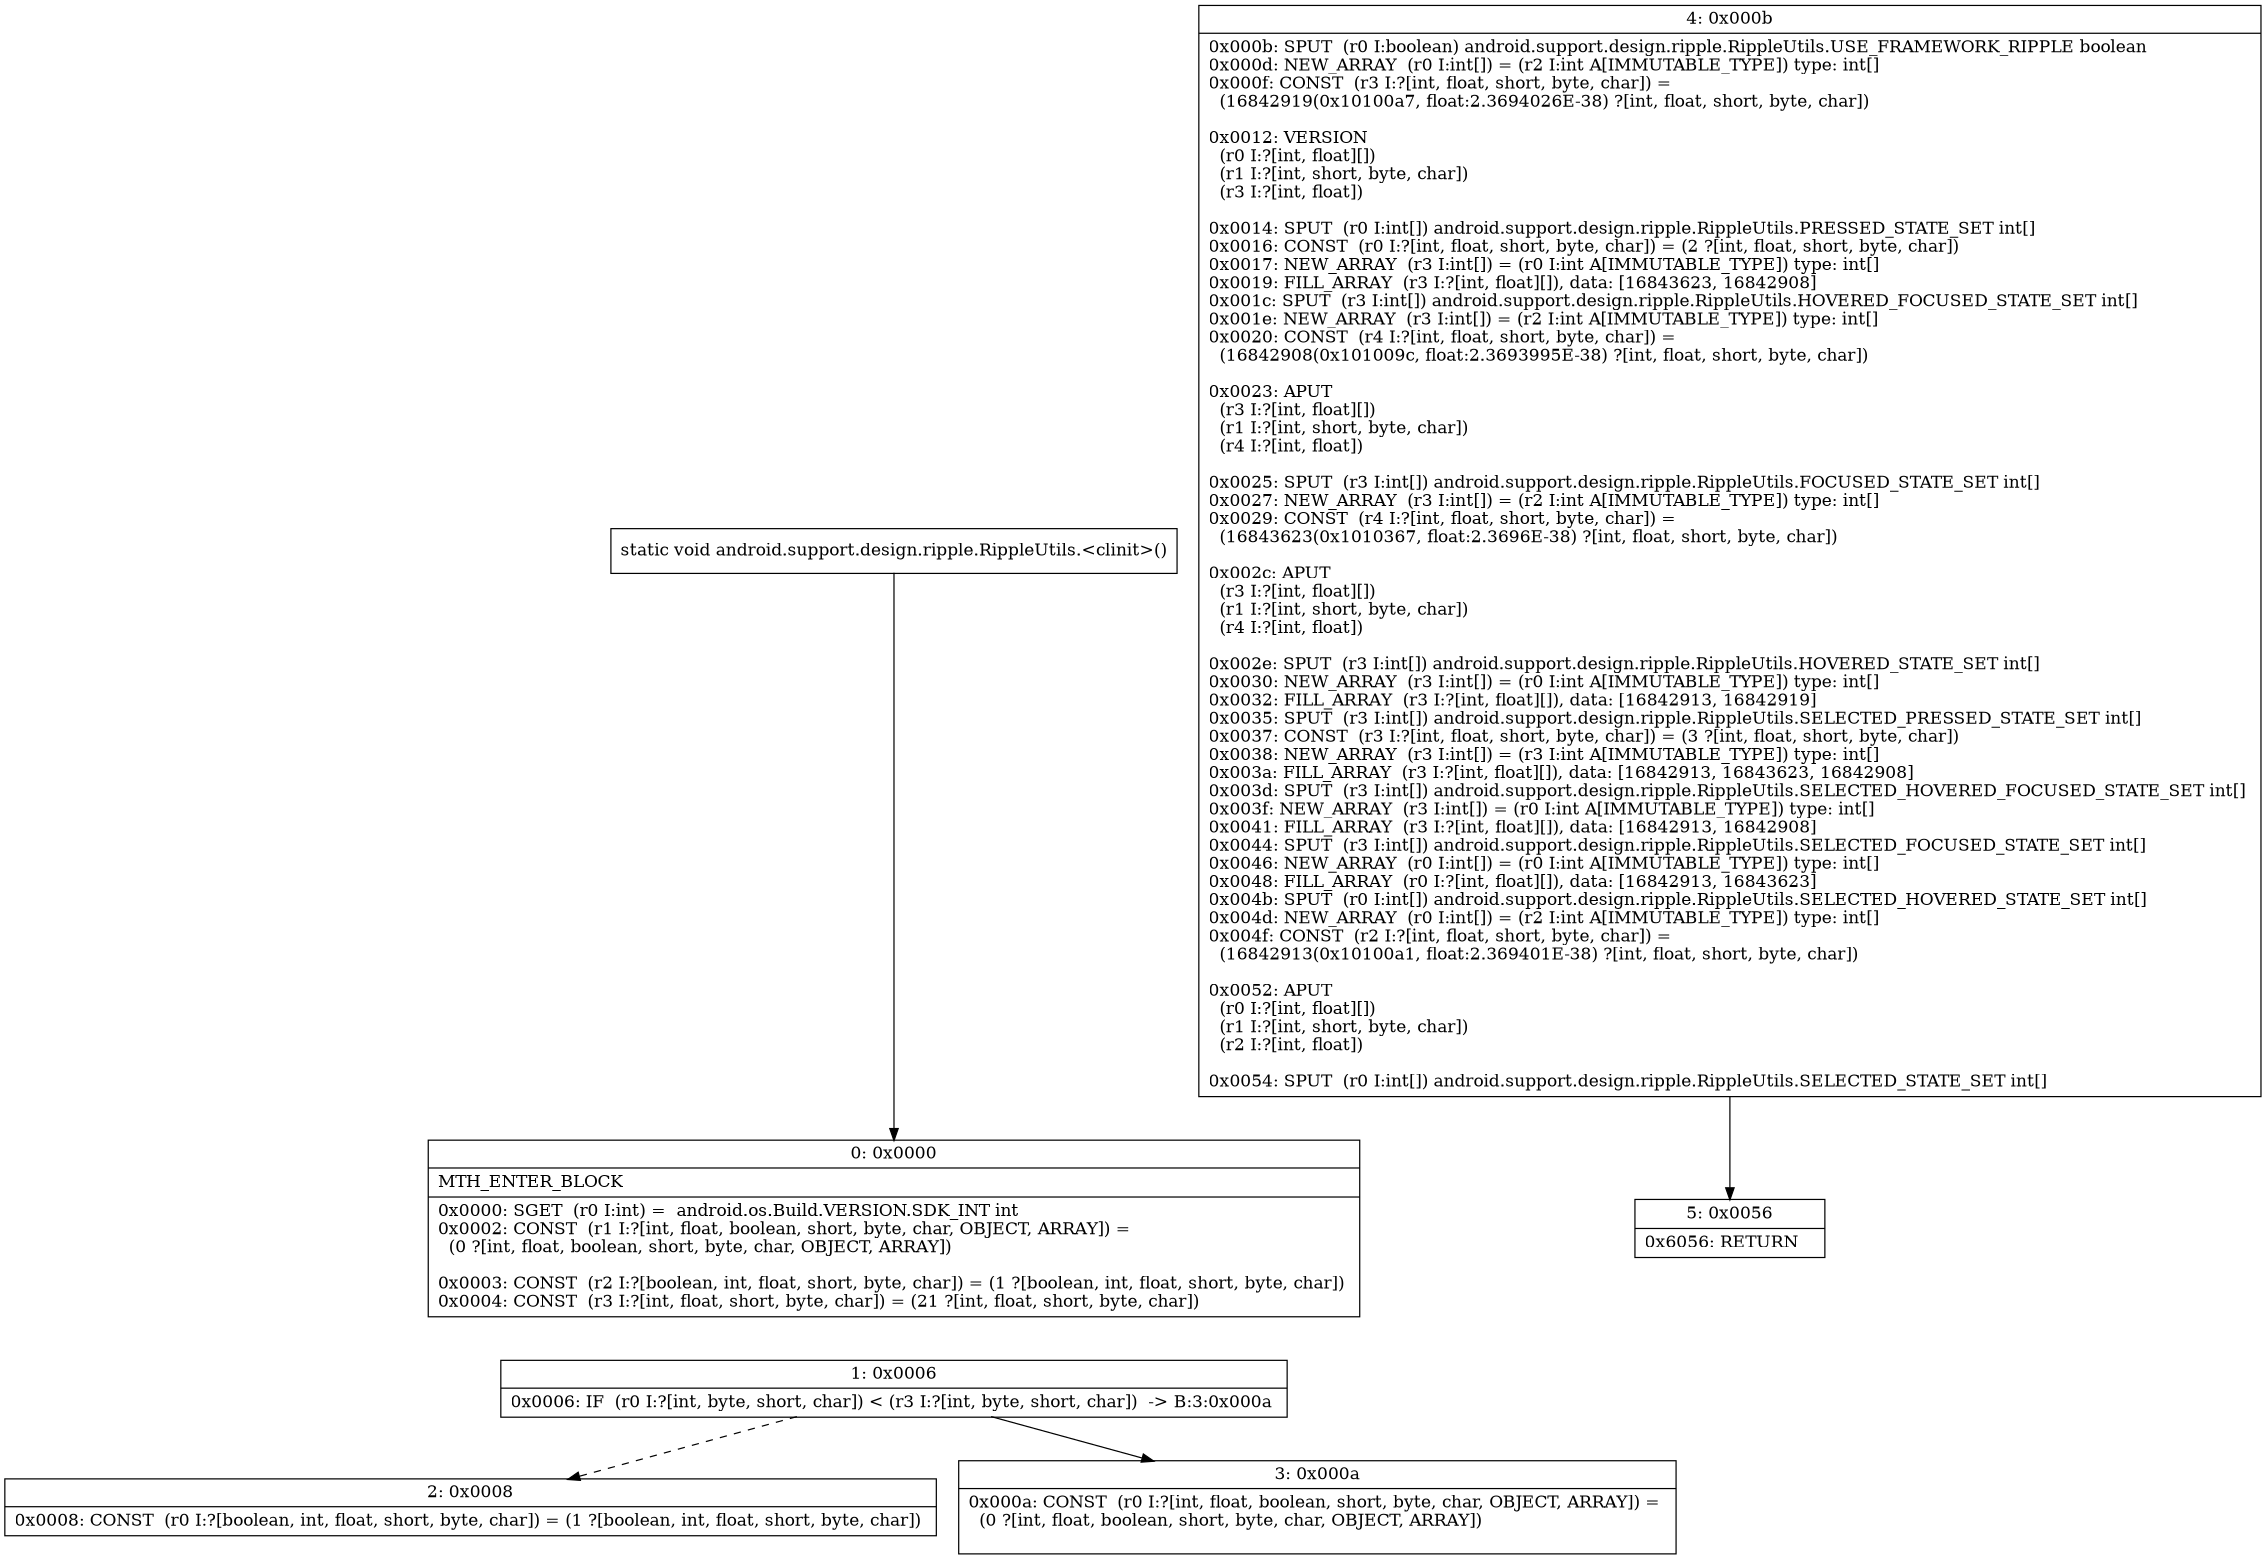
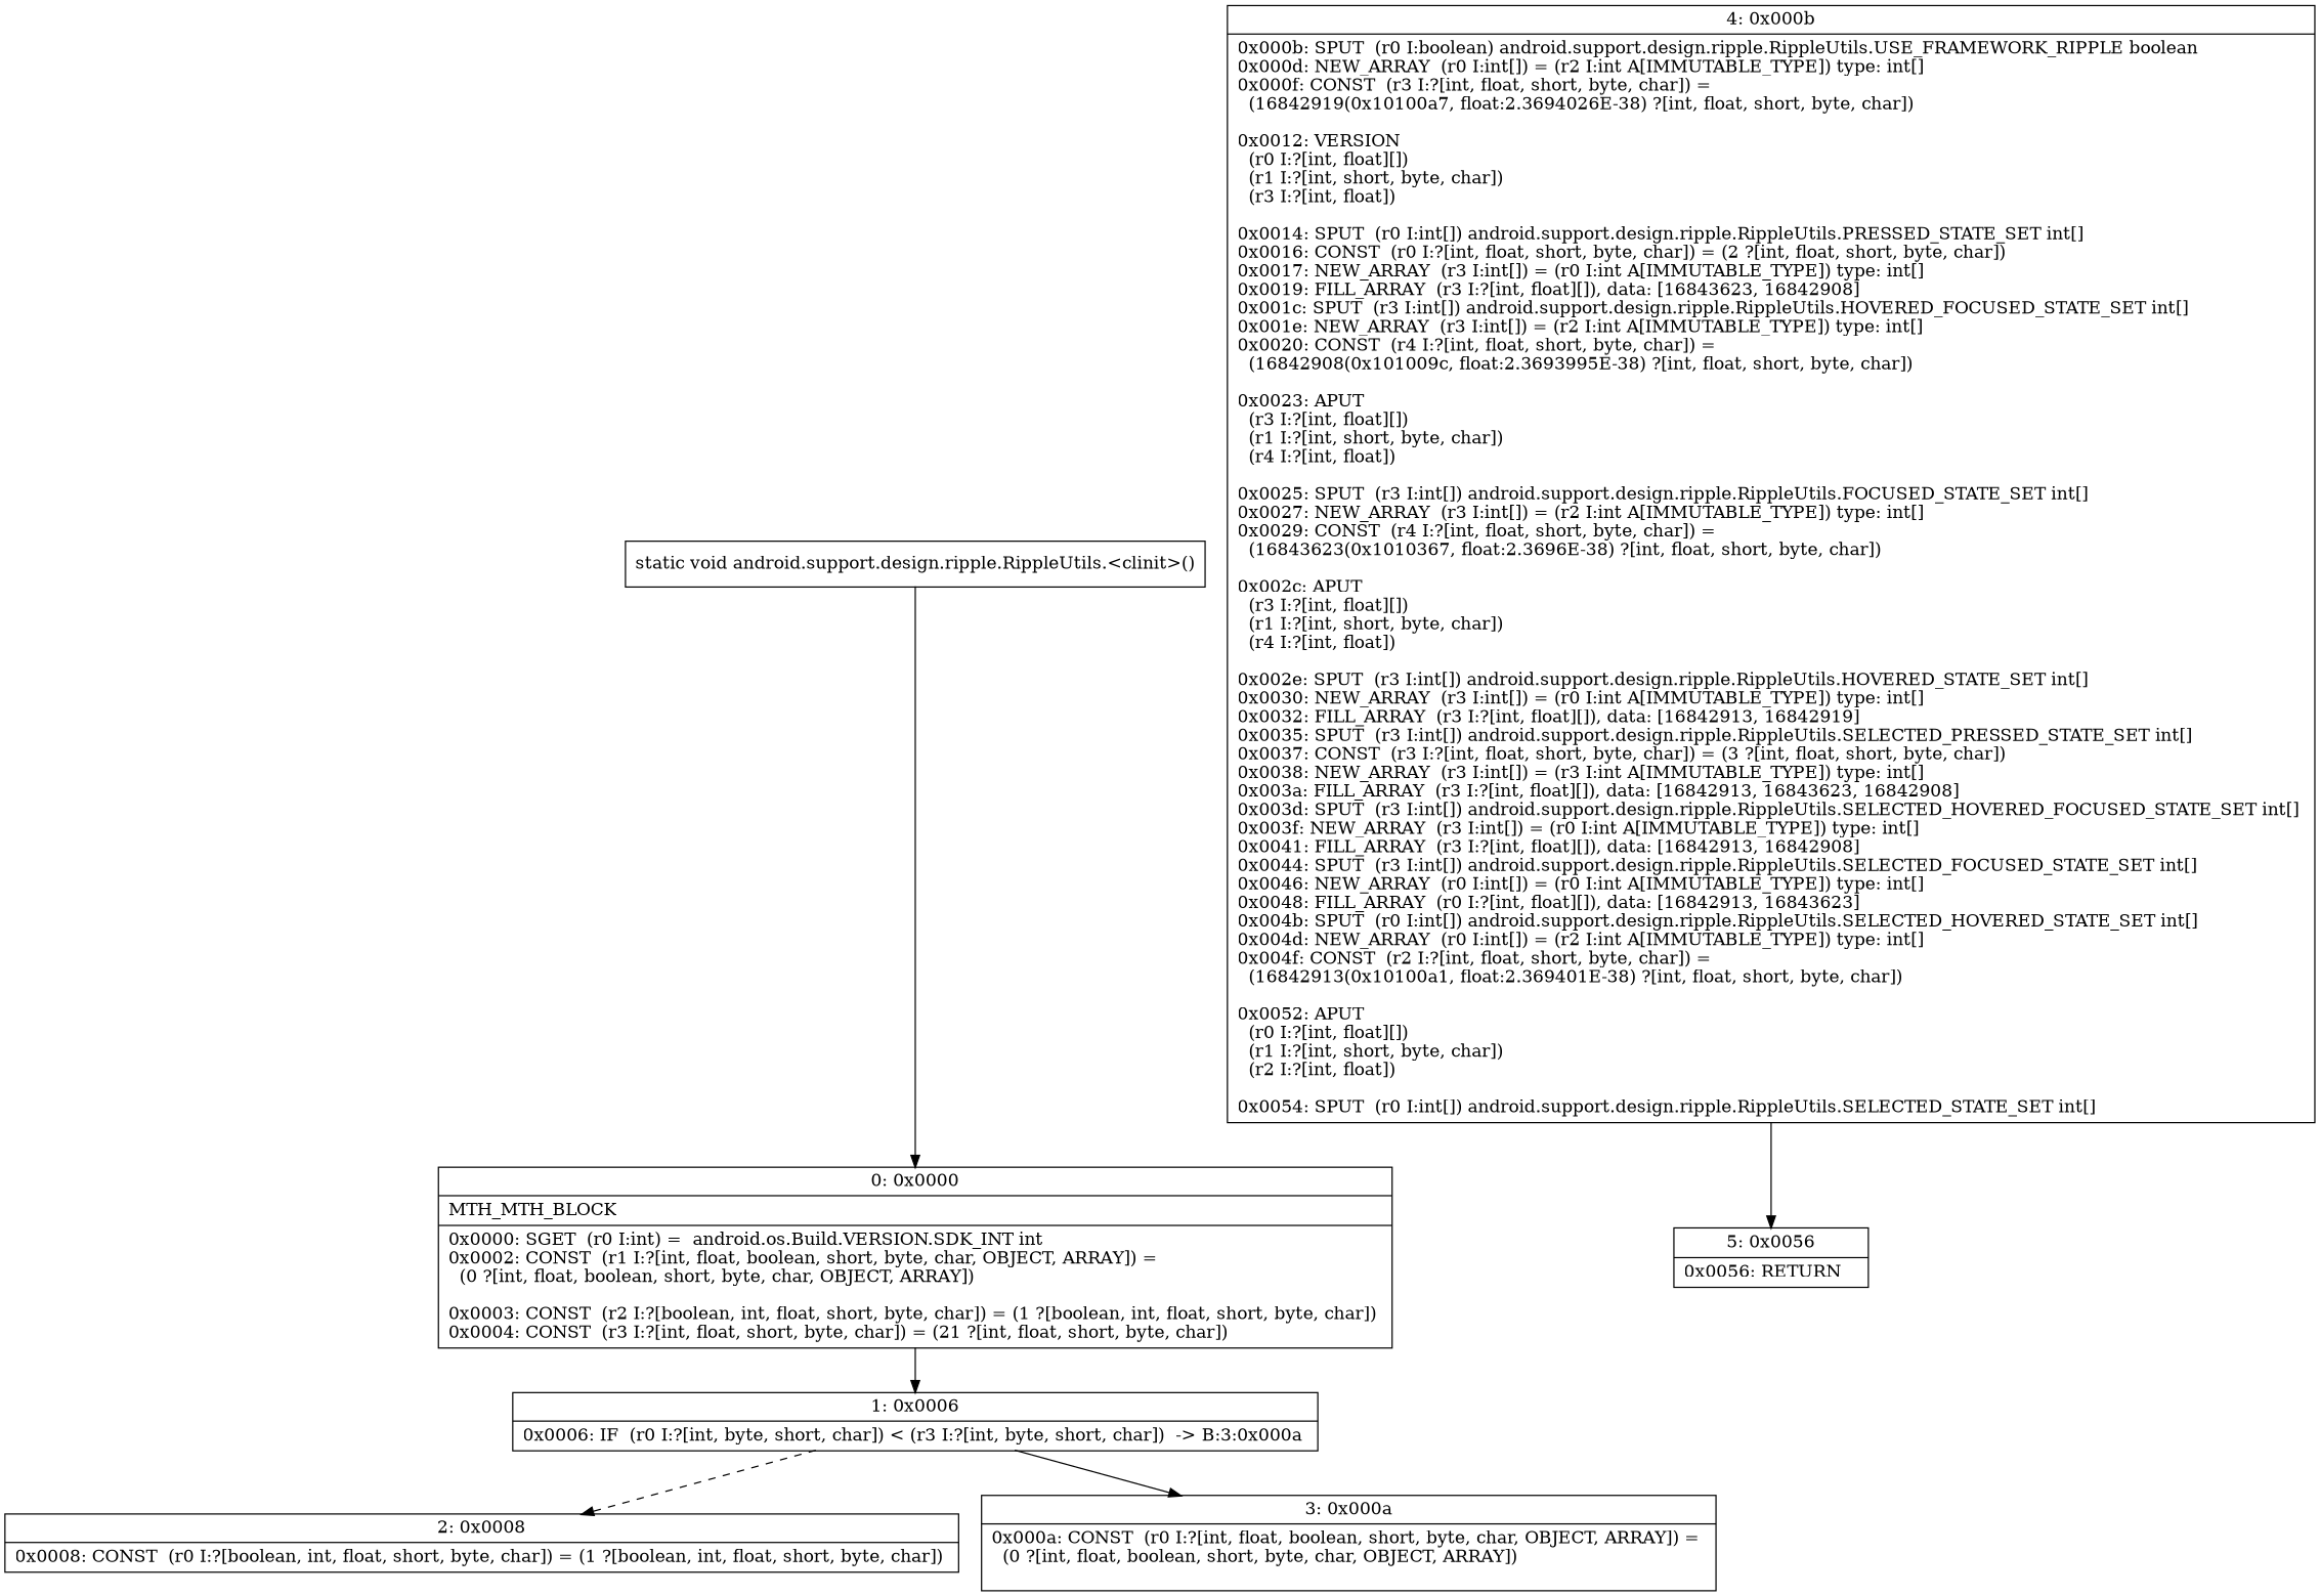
  digraph {
    node [shape=record]
-   n1 [label="{0\:\ 0x0000|MTH_ENTER_BLOCK\l|0x0000: SGET  (r0 I:int) =  android.os.Build.VERSION.SDK_INT int \l0x0002: CONST  (r1 I:?[int, float, boolean, short, byte, char, OBJECT, ARRAY]) = \l  (0 ?[int, float, boolean, short, byte, char, OBJECT, ARRAY])\l \l0x0003: CONST  (r2 I:?[boolean, int, float, short, byte, char]) = (1 ?[boolean, int, float, short, byte, char]) \l0x0004: CONST  (r3 I:?[int, float, short, byte, char]) = (21 ?[int, float, short, byte, char]) \l}"]
+   n1 [label="{0\:\ 0x0000|MTH_MTH_BLOCK\l|0x0000: SGET  (r0 I:int) =  android.os.Build.VERSION.SDK_INT int \l0x0002: CONST  (r1 I:?[int, float, boolean, short, byte, char, OBJECT, ARRAY]) = \l  (0 ?[int, float, boolean, short, byte, char, OBJECT, ARRAY])\l \l0x0003: CONST  (r2 I:?[boolean, int, float, short, byte, char]) = (1 ?[boolean, int, float, short, byte, char]) \l0x0004: CONST  (r3 I:?[int, float, short, byte, char]) = (21 ?[int, float, short, byte, char]) \l}"]
    n2 [label="{1\:\ 0x0006|0x0006: IF  (r0 I:?[int, byte, short, char]) \< (r3 I:?[int, byte, short, char])  \-\> B:3:0x000a \l}"]
    n3 [label="{2\:\ 0x0008|0x0008: CONST  (r0 I:?[boolean, int, float, short, byte, char]) = (1 ?[boolean, int, float, short, byte, char]) \l}"]
    n4 [label="{3\:\ 0x000a|0x000a: CONST  (r0 I:?[int, float, boolean, short, byte, char, OBJECT, ARRAY]) = \l  (0 ?[int, float, boolean, short, byte, char, OBJECT, ARRAY])\l \l}"]
    n5 [label="{4\:\ 0x000b|0x000b: SPUT  (r0 I:boolean) android.support.design.ripple.RippleUtils.USE_FRAMEWORK_RIPPLE boolean \l0x000d: NEW_ARRAY  (r0 I:int[]) = (r2 I:int A[IMMUTABLE_TYPE]) type: int[] \l0x000f: CONST  (r3 I:?[int, float, short, byte, char]) = \l  (16842919(0x10100a7, float:2.3694026E\-38) ?[int, float, short, byte, char])\l \l0x0012: VERSION  \l  (r0 I:?[int, float][])\l  (r1 I:?[int, short, byte, char])\l  (r3 I:?[int, float])\l \l0x0014: SPUT  (r0 I:int[]) android.support.design.ripple.RippleUtils.PRESSED_STATE_SET int[] \l0x0016: CONST  (r0 I:?[int, float, short, byte, char]) = (2 ?[int, float, short, byte, char]) \l0x0017: NEW_ARRAY  (r3 I:int[]) = (r0 I:int A[IMMUTABLE_TYPE]) type: int[] \l0x0019: FILL_ARRAY  (r3 I:?[int, float][]), data: [16843623, 16842908] \l0x001c: SPUT  (r3 I:int[]) android.support.design.ripple.RippleUtils.HOVERED_FOCUSED_STATE_SET int[] \l0x001e: NEW_ARRAY  (r3 I:int[]) = (r2 I:int A[IMMUTABLE_TYPE]) type: int[] \l0x0020: CONST  (r4 I:?[int, float, short, byte, char]) = \l  (16842908(0x101009c, float:2.3693995E\-38) ?[int, float, short, byte, char])\l \l0x0023: APUT  \l  (r3 I:?[int, float][])\l  (r1 I:?[int, short, byte, char])\l  (r4 I:?[int, float])\l \l0x0025: SPUT  (r3 I:int[]) android.support.design.ripple.RippleUtils.FOCUSED_STATE_SET int[] \l0x0027: NEW_ARRAY  (r3 I:int[]) = (r2 I:int A[IMMUTABLE_TYPE]) type: int[] \l0x0029: CONST  (r4 I:?[int, float, short, byte, char]) = \l  (16843623(0x1010367, float:2.3696E\-38) ?[int, float, short, byte, char])\l \l0x002c: APUT  \l  (r3 I:?[int, float][])\l  (r1 I:?[int, short, byte, char])\l  (r4 I:?[int, float])\l \l0x002e: SPUT  (r3 I:int[]) android.support.design.ripple.RippleUtils.HOVERED_STATE_SET int[] \l0x0030: NEW_ARRAY  (r3 I:int[]) = (r0 I:int A[IMMUTABLE_TYPE]) type: int[] \l0x0032: FILL_ARRAY  (r3 I:?[int, float][]), data: [16842913, 16842919] \l0x0035: SPUT  (r3 I:int[]) android.support.design.ripple.RippleUtils.SELECTED_PRESSED_STATE_SET int[] \l0x0037: CONST  (r3 I:?[int, float, short, byte, char]) = (3 ?[int, float, short, byte, char]) \l0x0038: NEW_ARRAY  (r3 I:int[]) = (r3 I:int A[IMMUTABLE_TYPE]) type: int[] \l0x003a: FILL_ARRAY  (r3 I:?[int, float][]), data: [16842913, 16843623, 16842908] \l0x003d: SPUT  (r3 I:int[]) android.support.design.ripple.RippleUtils.SELECTED_HOVERED_FOCUSED_STATE_SET int[] \l0x003f: NEW_ARRAY  (r3 I:int[]) = (r0 I:int A[IMMUTABLE_TYPE]) type: int[] \l0x0041: FILL_ARRAY  (r3 I:?[int, float][]), data: [16842913, 16842908] \l0x0044: SPUT  (r3 I:int[]) android.support.design.ripple.RippleUtils.SELECTED_FOCUSED_STATE_SET int[] \l0x0046: NEW_ARRAY  (r0 I:int[]) = (r0 I:int A[IMMUTABLE_TYPE]) type: int[] \l0x0048: FILL_ARRAY  (r0 I:?[int, float][]), data: [16842913, 16843623] \l0x004b: SPUT  (r0 I:int[]) android.support.design.ripple.RippleUtils.SELECTED_HOVERED_STATE_SET int[] \l0x004d: NEW_ARRAY  (r0 I:int[]) = (r2 I:int A[IMMUTABLE_TYPE]) type: int[] \l0x004f: CONST  (r2 I:?[int, float, short, byte, char]) = \l  (16842913(0x10100a1, float:2.369401E\-38) ?[int, float, short, byte, char])\l \l0x0052: APUT  \l  (r0 I:?[int, float][])\l  (r1 I:?[int, short, byte, char])\l  (r2 I:?[int, float])\l \l0x0054: SPUT  (r0 I:int[]) android.support.design.ripple.RippleUtils.SELECTED_STATE_SET int[] \l}"]
-   n6 [label="{5\:\ 0x0056|0x6056: RETURN   \l}"]
+   n6 [label="{5\:\ 0x0056|0x0056: RETURN   \l}"]
    n7 [label="{static void android.support.design.ripple.RippleUtils.\<clinit\>() }"]
+   n1 -> n2
    n2 -> n3 [style=dashed]
    n2 -> n4
    n5 -> n6
    n7 -> n1
  }
